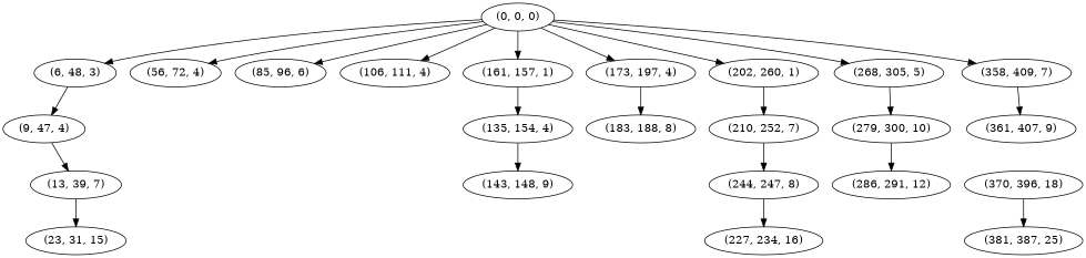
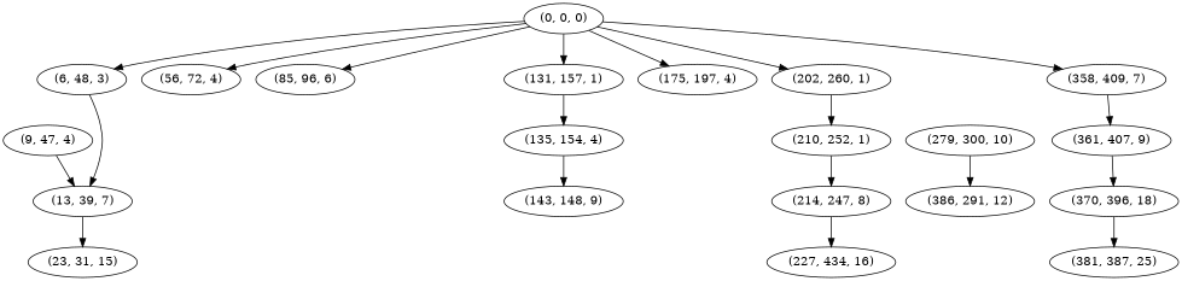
  digraph {
    "(0, 0, 0)"
    "(6, 48, 3)"
    "(56, 72, 4)"
    "(85, 96, 6)"
-   "(106, 111, 4)"
-   "(131, 157, 1)" [label="(161, 157, 1)"]
-   "(173, 197, 4)"
+   "(131, 157, 1)"
+   "(173, 197, 4)" [label="(175, 197, 4)"]
    "(202, 260, 1)"
-   "(268, 305, 5)"
    "(358, 409, 7)"
    "(9, 47, 4)"
    "(135, 154, 4)"
-   "(183, 188, 8)"
-   "(210, 252, 7)"
+   "(210, 252, 7)" [label="(210, 252, 1)"]
    "(279, 300, 10)"
    "(361, 407, 9)"
    "(13, 39, 7)"
    "(23, 31, 15)"
    "(143, 148, 9)"
-   "(214, 247, 8)" [label="(244, 247, 8)"]
-   "(227, 234, 16)"
-   "(286, 291, 12)"
+   "(214, 247, 8)"
+   "(227, 234, 16)" [label="(227, 434, 16)"]
+   "(286, 291, 12)" [label="(386, 291, 12)"]
    "(370, 396, 18)"
    "(381, 387, 25)"
    "(0, 0, 0)" -> "(6, 48, 3)"
    "(0, 0, 0)" -> "(56, 72, 4)"
    "(0, 0, 0)" -> "(85, 96, 6)"
-   "(0, 0, 0)" -> "(106, 111, 4)"
    "(0, 0, 0)" -> "(131, 157, 1)"
    "(0, 0, 0)" -> "(173, 197, 4)"
    "(0, 0, 0)" -> "(202, 260, 1)"
-   "(0, 0, 0)" -> "(268, 305, 5)"
    "(0, 0, 0)" -> "(358, 409, 7)"
-   "(6, 48, 3)" -> "(9, 47, 4)"
+   "(6, 48, 3)" -> "(13, 39, 7)"
    "(131, 157, 1)" -> "(135, 154, 4)"
-   "(173, 197, 4)" -> "(183, 188, 8)"
    "(202, 260, 1)" -> "(210, 252, 7)"
-   "(268, 305, 5)" -> "(279, 300, 10)"
    "(358, 409, 7)" -> "(361, 407, 9)"
    "(9, 47, 4)" -> "(13, 39, 7)"
    "(135, 154, 4)" -> "(143, 148, 9)"
    "(210, 252, 7)" -> "(214, 247, 8)"
    "(279, 300, 10)" -> "(286, 291, 12)"
+   "(361, 407, 9)" -> "(370, 396, 18)"
    "(13, 39, 7)" -> "(23, 31, 15)"
    "(214, 247, 8)" -> "(227, 234, 16)"
    "(370, 396, 18)" -> "(381, 387, 25)"
  }
